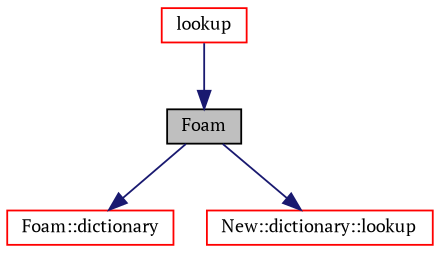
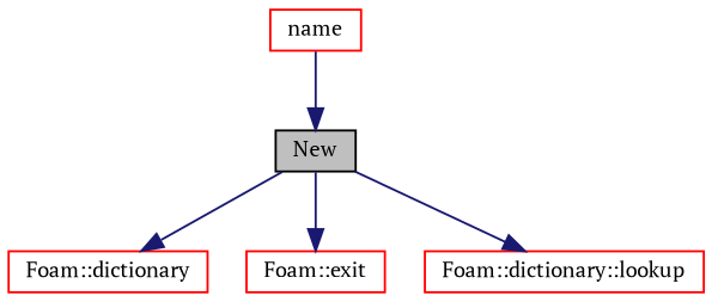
  digraph {
    fontname="PT Serif"
    rankdir=TB
    node [color=red fontname="PT Serif" fontsize=10 shape=record]
    edge [color=midnightblue fontname="PT Serif" fontsize=10 labelfontname=FreeSans labelfontsize=10 style=solid]
-   n1 [color=black fillcolor=grey75 fontcolor=black height=0.2 label=Foam style=filled width=0.4]
+   n1 [color=black fillcolor=grey75 fontcolor=black height=0.2 label=New style=filled width=0.4]
    n2 [height=0.2 label="Foam::dictionary" width=0.4]
-   n4 [height=0.2 label="New::dictionary::lookup" width=0.4]
-   n5 [height=0.2 label=lookup width=0.4]
+   n3 [height=0.2 label="Foam::exit" width=0.4]
+   n4 [height=0.2 label="Foam::dictionary::lookup" width=0.4]
+   n5 [height=0.2 label=name width=0.4]
    n1 -> n2
+   n1 -> n3
    n1 -> n4
    n5 -> n1
  }
